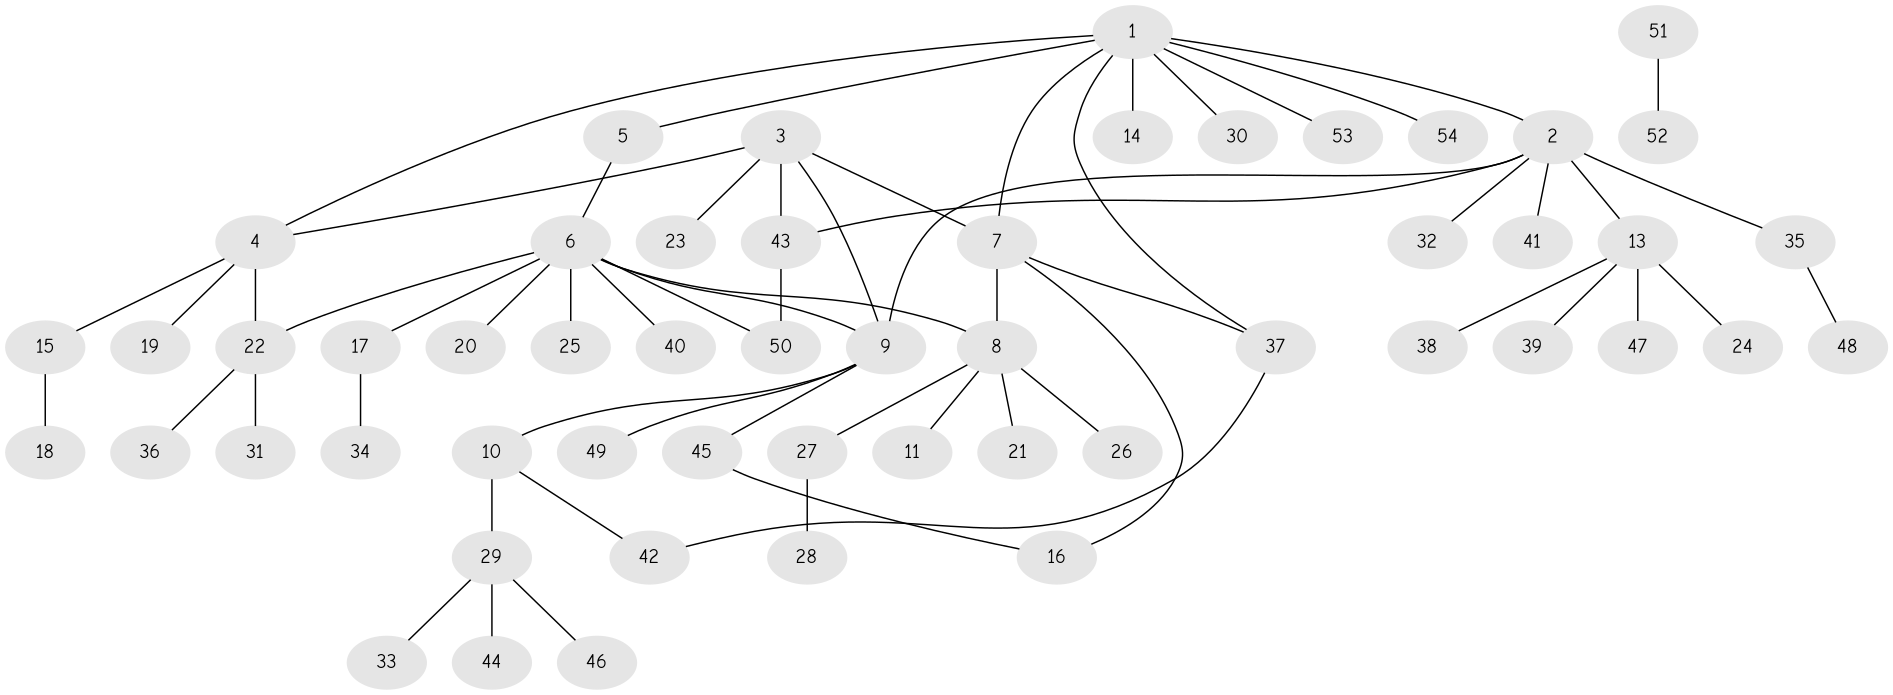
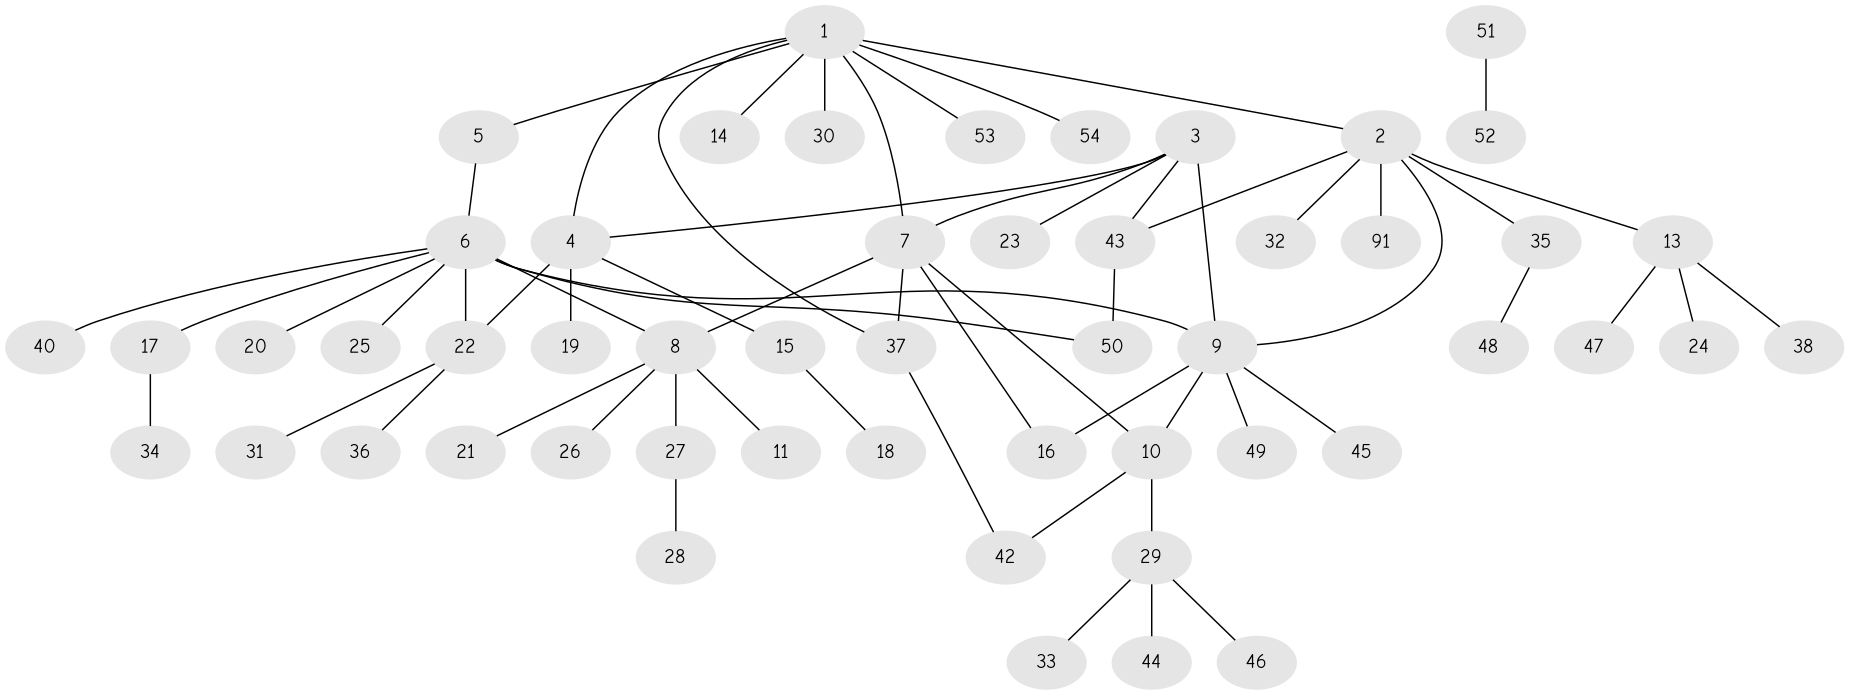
  graph {
    fontname="Comic Neue"
    node [color=gray90 fontname="Comic Neue" style=filled]
    edge [fontname="Comic Neue"]
    1
    2
    4
    5
    7
    14
    30
    37
    53
    54
    9
    13
    32
    35
-   41
+   41 [label=91]
    43
    15
    19
    22
    6
    8
    10
    16
    42
    45
    49
    24
    38
-   39
    47
    48
    50
    3
    23
    17
    20
    25
    40
    18
    11
    21
    26
    27
    34
    31
    36
    29
    28
    51
    52
    33
    44
    46
    1 -- 2
    1 -- 4
    1 -- 5
    1 -- 7
    1 -- 14
    1 -- 30
    1 -- 37
    1 -- 53
    1 -- 54
    2 -- 9
    2 -- 13
    2 -- 32
    2 -- 35
    2 -- 41
    2 -- 43
    4 -- 15
    4 -- 19
    4 -- 22
    5 -- 6
    7 -- 37
    7 -- 8
+   7 -- 10
    7 -- 16
    37 -- 42
    9 -- 10
-   45 -- 16
+   9 -- 16
    9 -- 45
    9 -- 49
    13 -- 24
    13 -- 38
-   13 -- 39
    13 -- 47
    35 -- 48
    43 -- 50
    15 -- 18
    22 -- 31
    22 -- 36
    6 -- 9
    6 -- 22
    6 -- 8
    6 -- 50
    6 -- 17
    6 -- 20
    6 -- 25
    6 -- 40
    8 -- 11
    8 -- 21
    8 -- 26
    8 -- 27
    10 -- 42
    10 -- 29
    3 -- 4
    3 -- 7
    3 -- 9
    3 -- 43
    3 -- 23
    17 -- 34
    27 -- 28
    29 -- 33
    29 -- 44
    29 -- 46
    51 -- 52
  }
